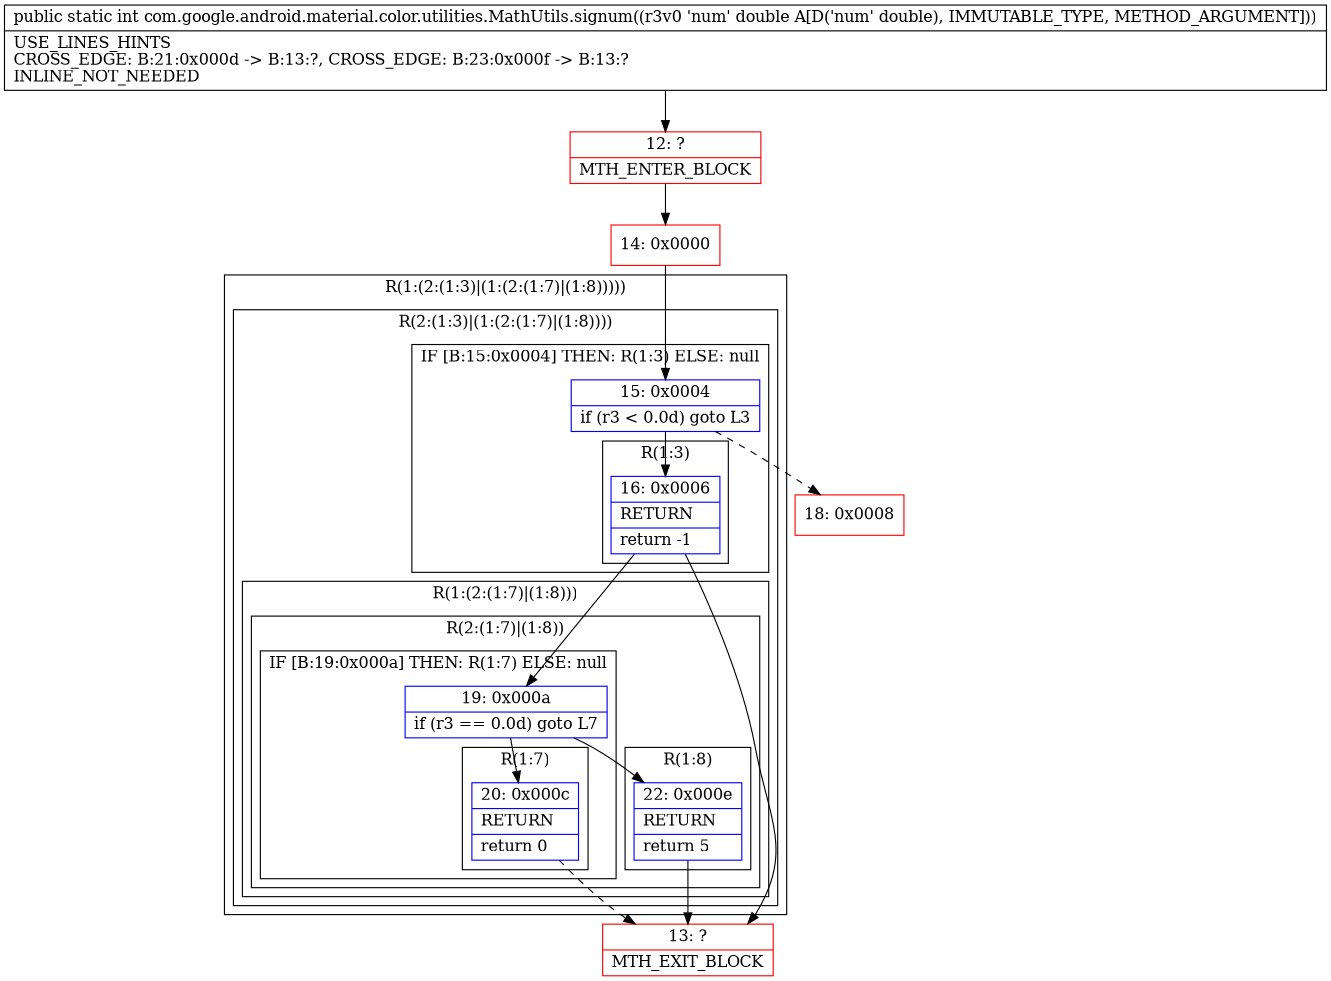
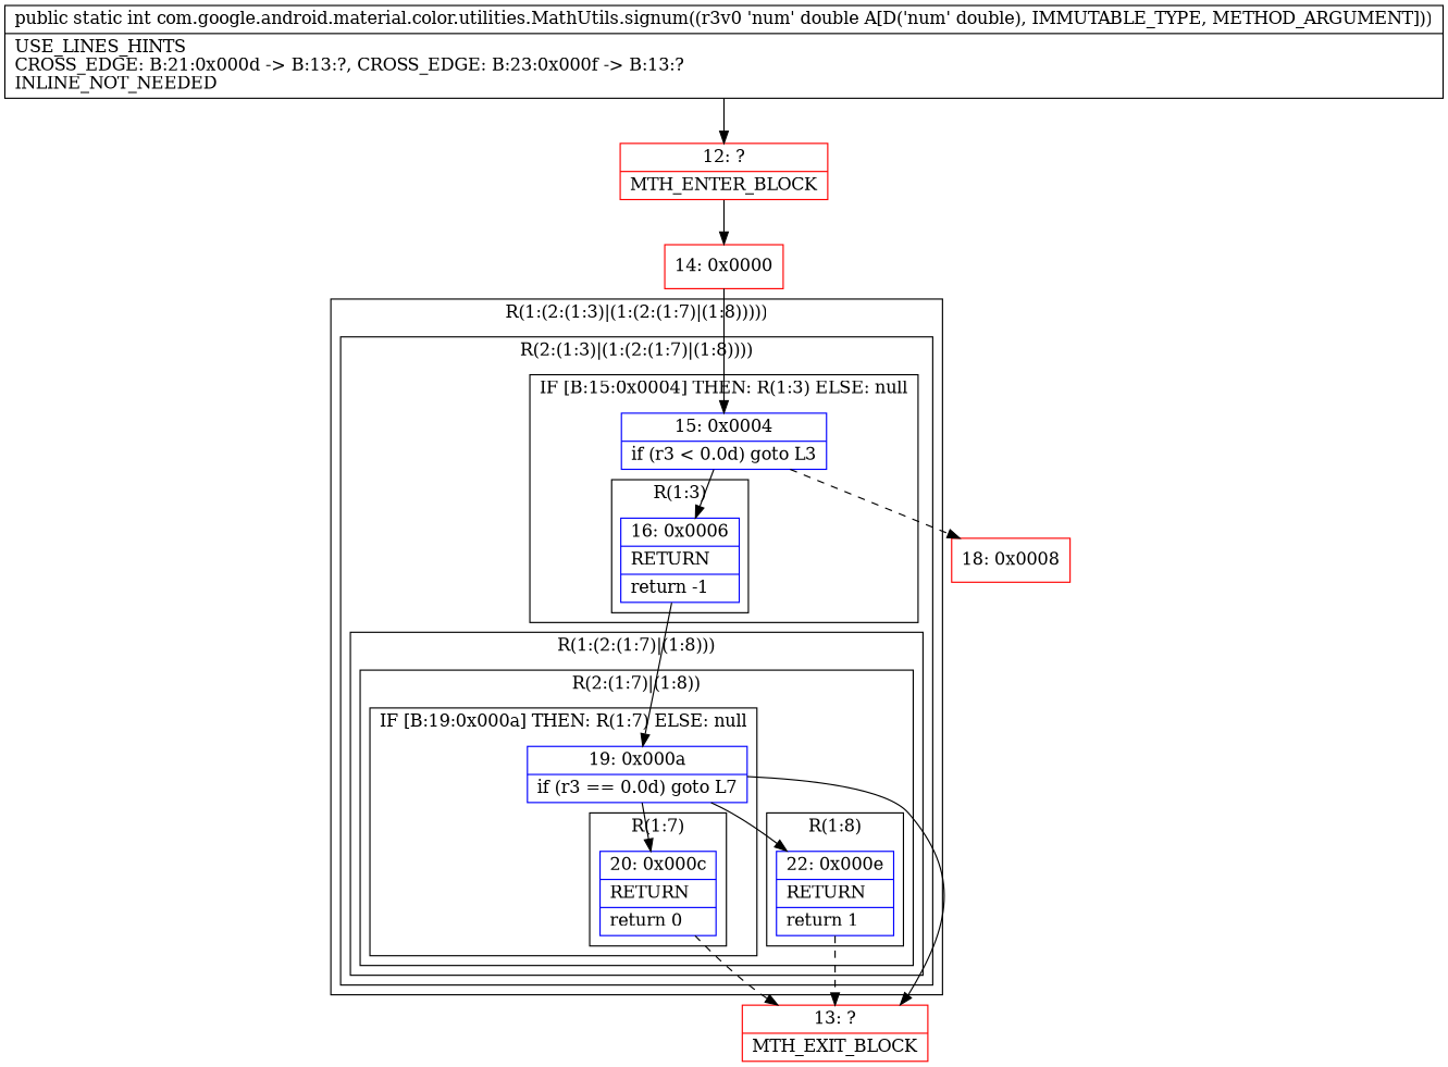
  digraph {
    fontname="DejaVu Serif"
    node [color=blue fontname="DejaVu Serif" shape=record]
    edge [fontname="DejaVu Serif"]
    n1 [label="{16\:\ 0x0006|RETURN\l|return \-1\l}"]
    n2 [label="{15\:\ 0x0004|if (r3 \< 0.0d) goto L3\l}"]
    n3 [label="{20\:\ 0x000c|RETURN\l|return 0\l}"]
    n4 [label="{19\:\ 0x000a|if (r3 == 0.0d) goto L7\l}"]
-   n5 [label="{22\:\ 0x000e|RETURN\l|return 5\l}"]
+   n5 [label="{22\:\ 0x000e|RETURN\l|return 1\l}"]
    n6 [color=red label="{13\:\ ?|MTH_EXIT_BLOCK\l}"]
    n7 [color=red label="{18\:\ 0x0008}"]
    n8 [color=red label="{12\:\ ?|MTH_ENTER_BLOCK\l}"]
    n9 [color=red label="{14\:\ 0x0000}"]
    n10 [label="{public static int com.google.android.material.color.utilities.MathUtils.signum((r3v0 'num' double A[D('num' double), IMMUTABLE_TYPE, METHOD_ARGUMENT]))  | USE_LINES_HINTS\lCROSS_EDGE: B:21:0x000d \-\> B:13:?, CROSS_EDGE: B:23:0x000f \-\> B:13:?\lINLINE_NOT_NEEDED\l}" color=""]
    subgraph cluster_1 {
      label="R(1:(2:(1:3)|(1:(2:(1:7)|(1:8)))))"
      subgraph cluster_2 {
        label="R(2:(1:3)|(1:(2:(1:7)|(1:8))))"
        subgraph cluster_3 {
          label="IF [B:15:0x0004] THEN: R(1:3) ELSE: null"
          n2
          subgraph cluster_4 {
            label="R(1:3)"
            n1
          }
        }
        subgraph cluster_5 {
          label="R(1:(2:(1:7)|(1:8)))"
          subgraph cluster_6 {
            label="R(2:(1:7)|(1:8))"
            subgraph cluster_7 {
              label="IF [B:19:0x000a] THEN: R(1:7) ELSE: null"
              n4
              subgraph cluster_8 {
                label="R(1:7)"
                n3
              }
            }
            subgraph cluster_9 {
              label="R(1:8)"
              n5
            }
          }
        }
      }
    }
    n1 -> n4
-   n1 -> n6
+   n4 -> n6
    n2 -> n1
    n2 -> n7 [style=dashed]
    n3 -> n6 [style=dashed]
    n4 -> n3
    n4 -> n5 [style=solid]
-   n5 -> n6
+   n5 -> n6 [style=dashed]
    n8 -> n9
    n9 -> n2
    n10 -> n8
  }
